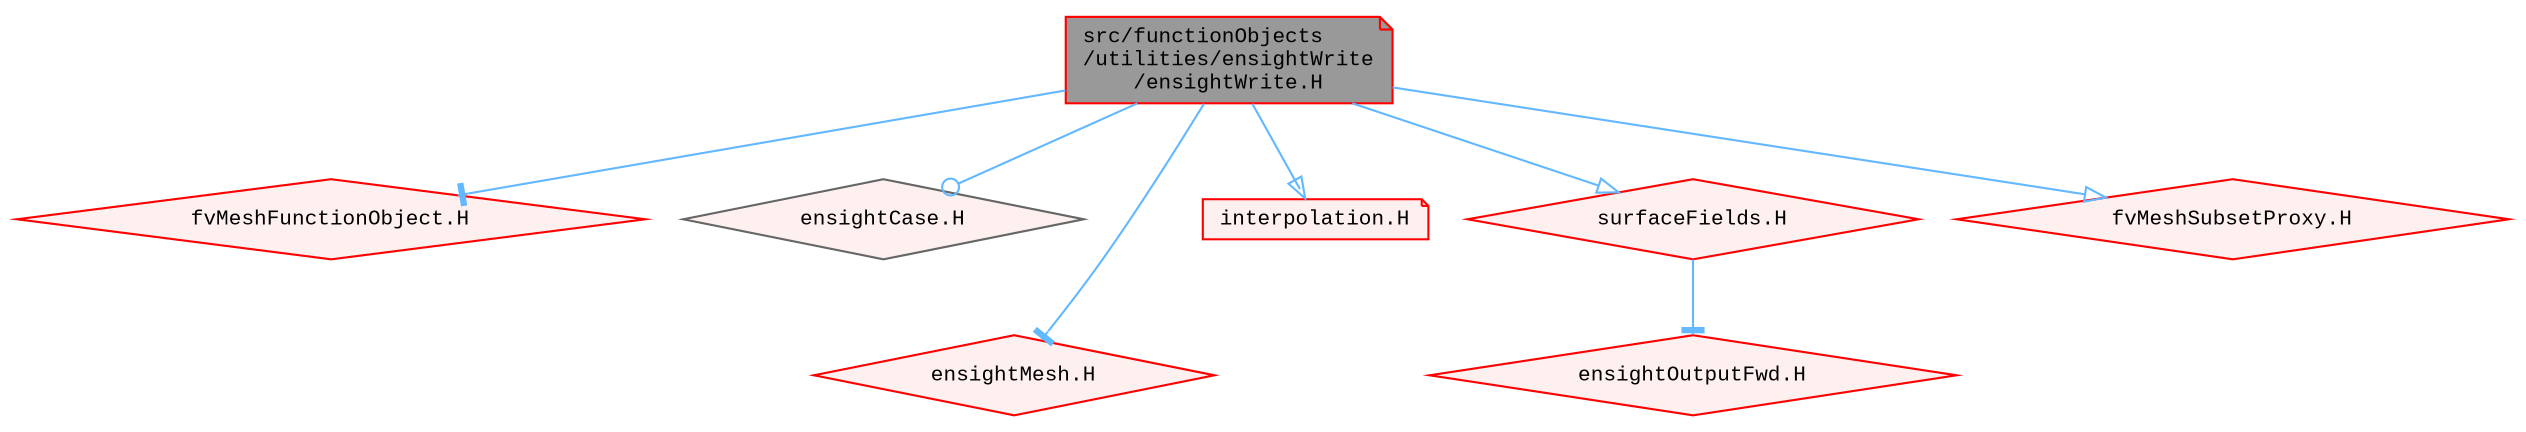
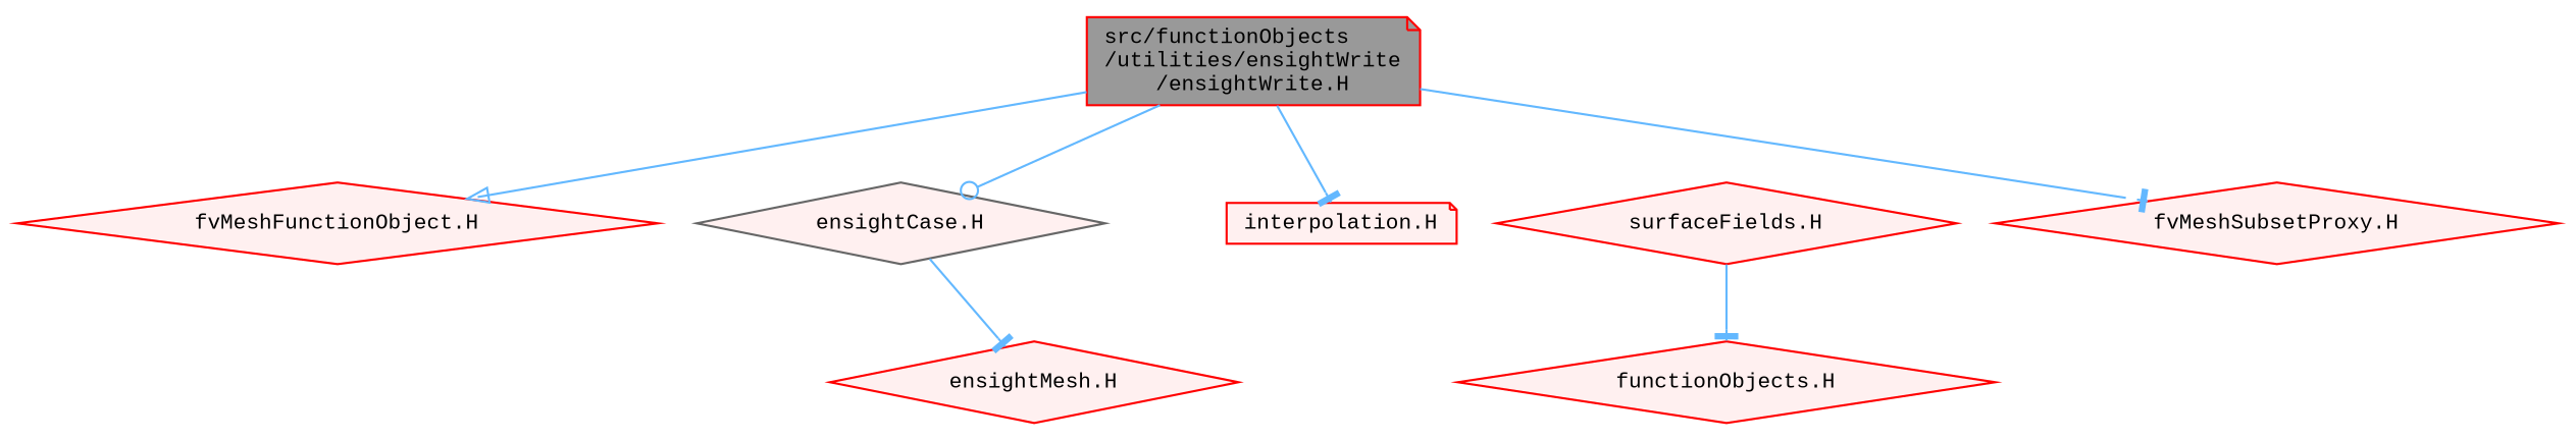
  digraph {
    fontname="Liberation Mono"
    node [color=red fillcolor="#FFF0F0" fontname="Liberation Mono" fontsize=10 shape=diamond style=filled]
    edge [arrowhead=tee color=steelblue1 fontname="Liberation Mono" fontsize=10 labelfontname=Helvetica labelfontsize=10 style=solid]
    n1 [fillcolor=grey60 fontcolor=black height=0.2 label="src/functionObjects\l/utilities/ensightWrite\l/ensightWrite.H" shape=note width=0.4]
    n2 [height=0.2 label="fvMeshFunctionObject.H" width=0.4]
    n3 [color=gray40 height=0.2 label="ensightCase.H" width=0.4]
    n4 [height=0.2 label="ensightMesh.H" width=0.4]
    n5 [height=0.2 label="interpolation.H" shape=note width=0.4]
    n6 [height=0.2 label="surfaceFields.H" width=0.4]
    n7 [height=0.2 label="fvMeshSubsetProxy.H" width=0.4]
-   n8 [height=0.2 label="ensightOutputFwd.H" width=0.4]
-   n1 -> n2
+   n8 [height=0.2 label="functionObjects.H" width=0.4]
+   n1 -> n2 [arrowhead=onormal]
    n1 -> n3 [arrowhead=odot]
-   n1 -> n4
-   n1 -> n5 [arrowhead=onormal]
-   n1 -> n6 [arrowhead=onormal]
-   n1 -> n7 [arrowhead=onormal]
+   n3 -> n4
+   n1 -> n5
+   n1 -> n7
    n6 -> n8
  }
